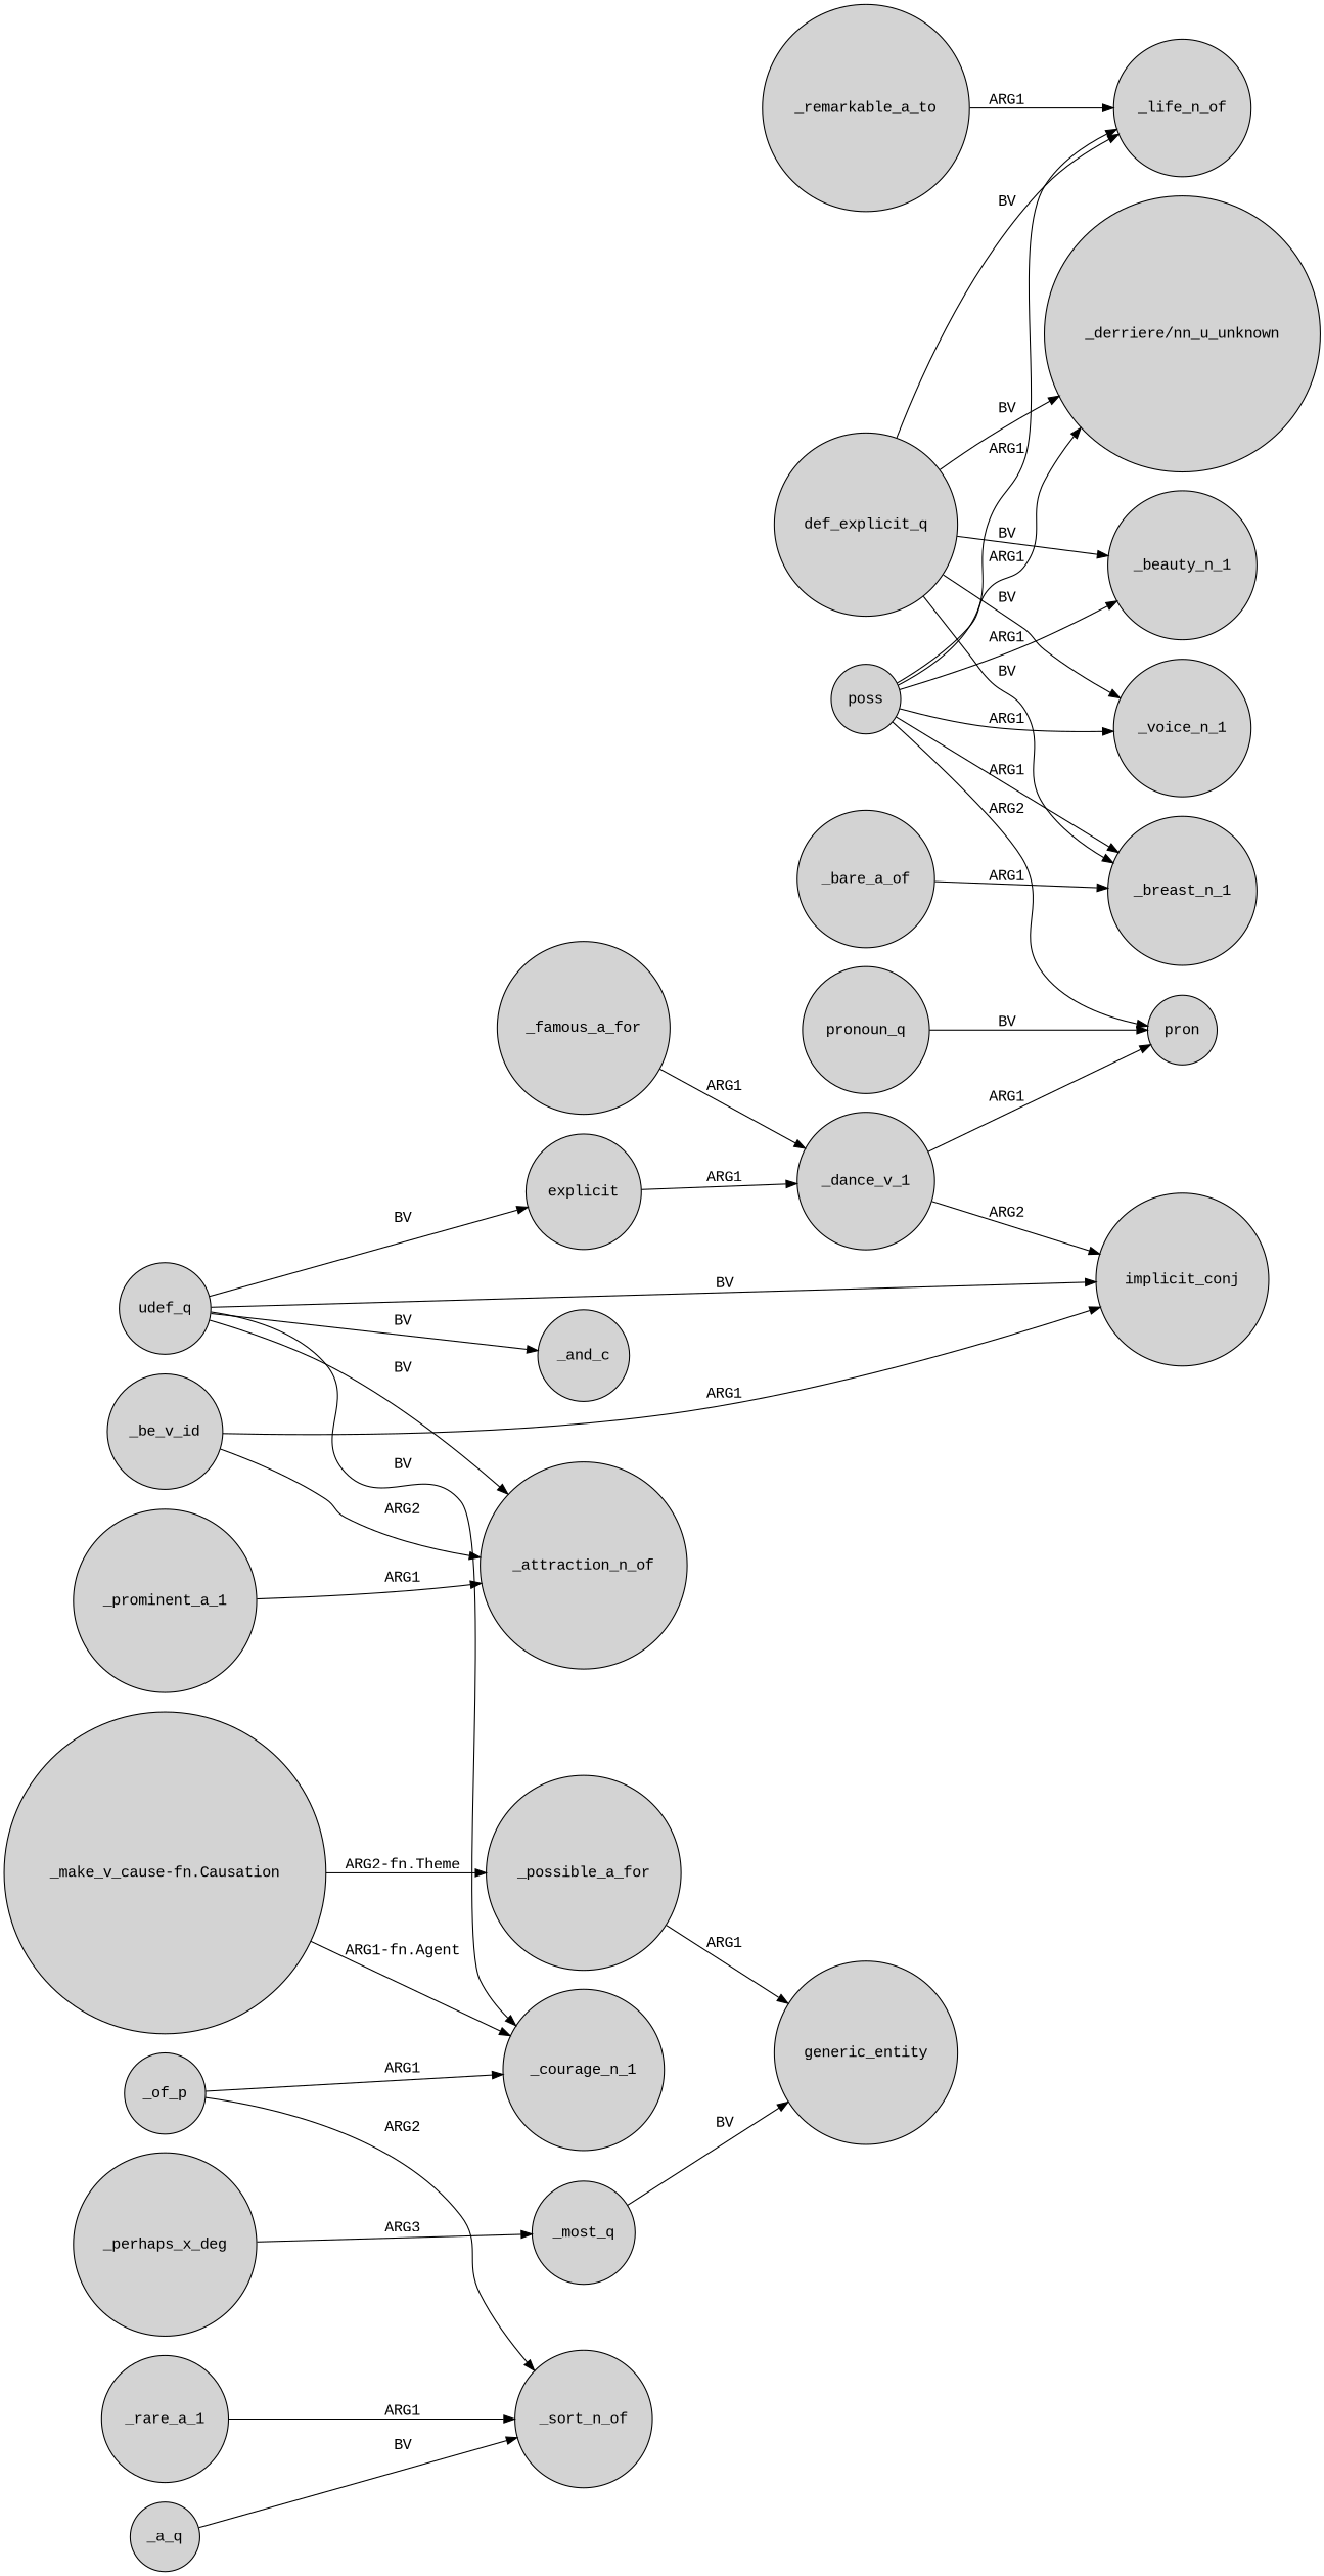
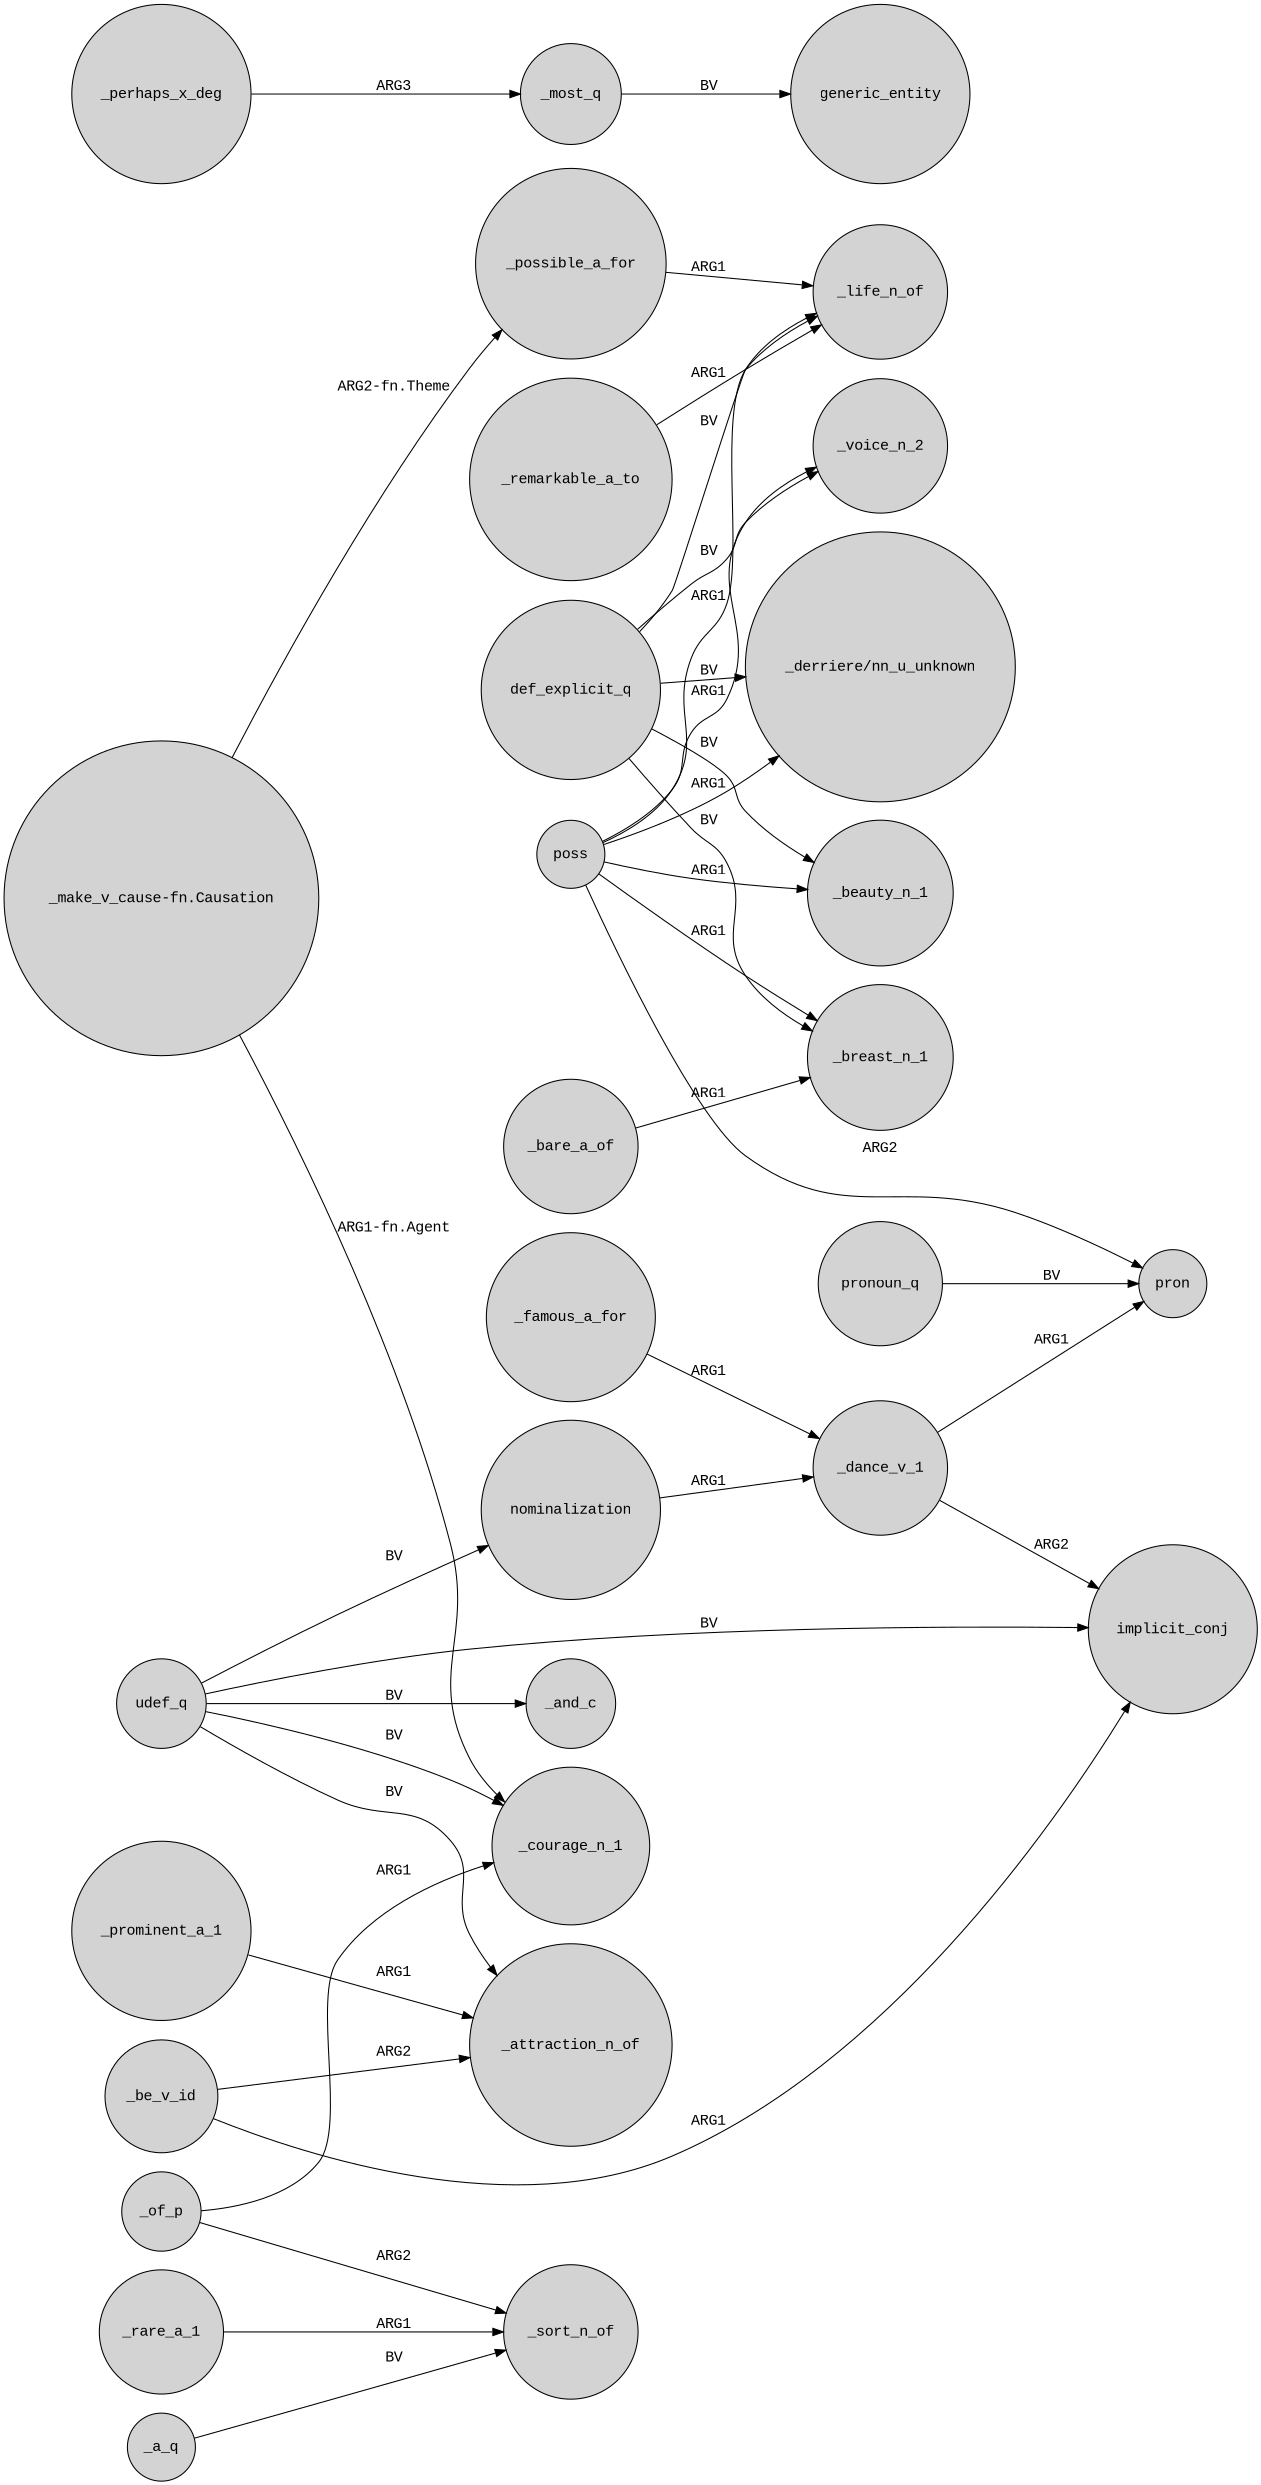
  digraph {
    fontname="Liberation Mono"
    rankdir=LR
    node [fontname="Liberation Mono" shape=circle style=filled]
    edge [fontname="Liberation Mono"]
    def_explicit_q
    "_derriere/nn_u_unknown"
    _life_n_of
    _breast_n_1
    _beauty_n_1
-   _voice_n_1
+   _voice_n_1 [label=_voice_n_2]
    udef_q
    _attraction_n_of
    _courage_n_1
    implicit_conj
-   nominalization [label=explicit]
+   nominalization
    _and_c
    _dance_v_1
    "_make_v_cause-fn.Causation"
    _possible_a_for
    poss
    pron
    _bare_a_of
    _perhaps_x_deg
    _most_q
    generic_entity
    _of_p
    _sort_n_of
    pronoun_q
    _be_v_id
    _rare_a_1
    _prominent_a_1
    _a_q
    _famous_a_for
    _remarkable_a_to
    def_explicit_q -> "_derriere/nn_u_unknown" [label=BV]
    def_explicit_q -> _life_n_of [label=BV]
    def_explicit_q -> _breast_n_1 [label=BV]
    def_explicit_q -> _beauty_n_1 [label=BV]
    def_explicit_q -> _voice_n_1 [label=BV]
    udef_q -> _attraction_n_of [label=BV]
    udef_q -> _courage_n_1 [label=BV]
    udef_q -> implicit_conj [label=BV]
    udef_q -> nominalization [label=BV]
    udef_q -> _and_c [label=BV]
    nominalization -> _dance_v_1 [label=ARG1]
    _dance_v_1 -> implicit_conj [label=ARG2]
    _dance_v_1 -> pron [label=ARG1]
    "_make_v_cause-fn.Causation" -> _courage_n_1 [label="ARG1-fn.Agent"]
    "_make_v_cause-fn.Causation" -> _possible_a_for [label="ARG2-fn.Theme"]
-   _possible_a_for -> generic_entity [label=ARG1]
+   _possible_a_for -> _life_n_of [label=ARG1]
    poss -> "_derriere/nn_u_unknown" [label=ARG1]
    poss -> _life_n_of [label=ARG1]
    poss -> _breast_n_1 [label=ARG1]
    poss -> _beauty_n_1 [label=ARG1]
    poss -> _voice_n_1 [label=ARG1]
    poss -> pron [label=ARG2]
    _bare_a_of -> _breast_n_1 [label=ARG1]
    _perhaps_x_deg -> _most_q [label=ARG3]
    _most_q -> generic_entity [label=BV]
    _of_p -> _courage_n_1 [label=ARG1]
    _of_p -> _sort_n_of [label=ARG2]
    pronoun_q -> pron [label=BV]
    _be_v_id -> _attraction_n_of [label=ARG2]
    _be_v_id -> implicit_conj [label=ARG1]
    _rare_a_1 -> _sort_n_of [label=ARG1]
    _prominent_a_1 -> _attraction_n_of [label=ARG1]
    _a_q -> _sort_n_of [label=BV]
    _famous_a_for -> _dance_v_1 [label=ARG1]
    _remarkable_a_to -> _life_n_of [label=ARG1]
  }
